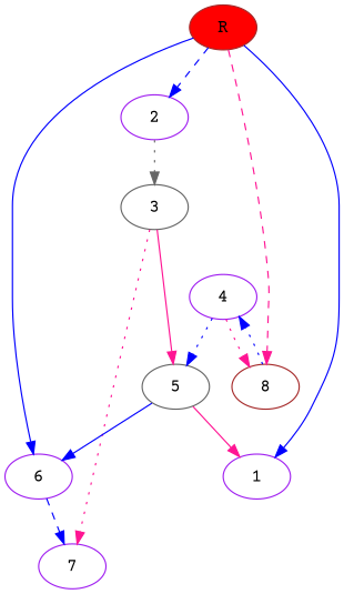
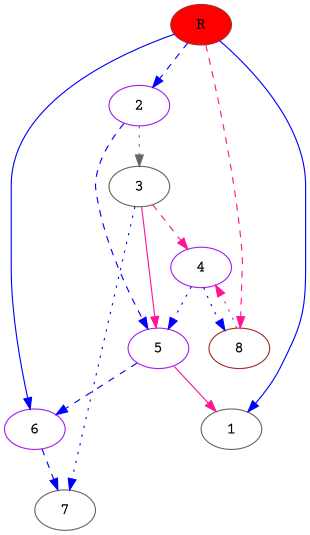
  digraph {
    fontname="Courier Prime"
    node [color=gray40 fontname="Courier Prime"]
    edge [color=blue fontname="Courier Prime" style=dotted]
    2 [color=purple]
    3
-   5
+   5 [color=purple]
    4 [color=purple]
-   7 [color=purple]
-   1 [color=purple]
+   7
+   1
    6 [color=purple]
    8 [color=brown]
    R [color=brown fillcolor="#ff0000" style=filled]
    2 -> 3 [color=gray40]
+   2 -> 5 [style=dashed]
    3 -> 5 [color=deeppink style=solid]
-   3 -> 7 [color=deeppink]
+   3 -> 4 [color=deeppink style=dashed]
+   3 -> 7
    5 -> 1 [color=deeppink style=solid]
-   5 -> 6 [style=solid]
+   5 -> 6 [style=dashed]
    4 -> 5
-   4 -> 8 [color=deeppink]
+   4 -> 8
    6 -> 7 [style=dashed]
-   8 -> 4
+   8 -> 4 [color=deeppink]
    R -> 2 [style=dashed]
    R -> 1 [style=solid]
    R -> 6 [style=solid]
    R -> 8 [color=deeppink style=dashed]
  }
